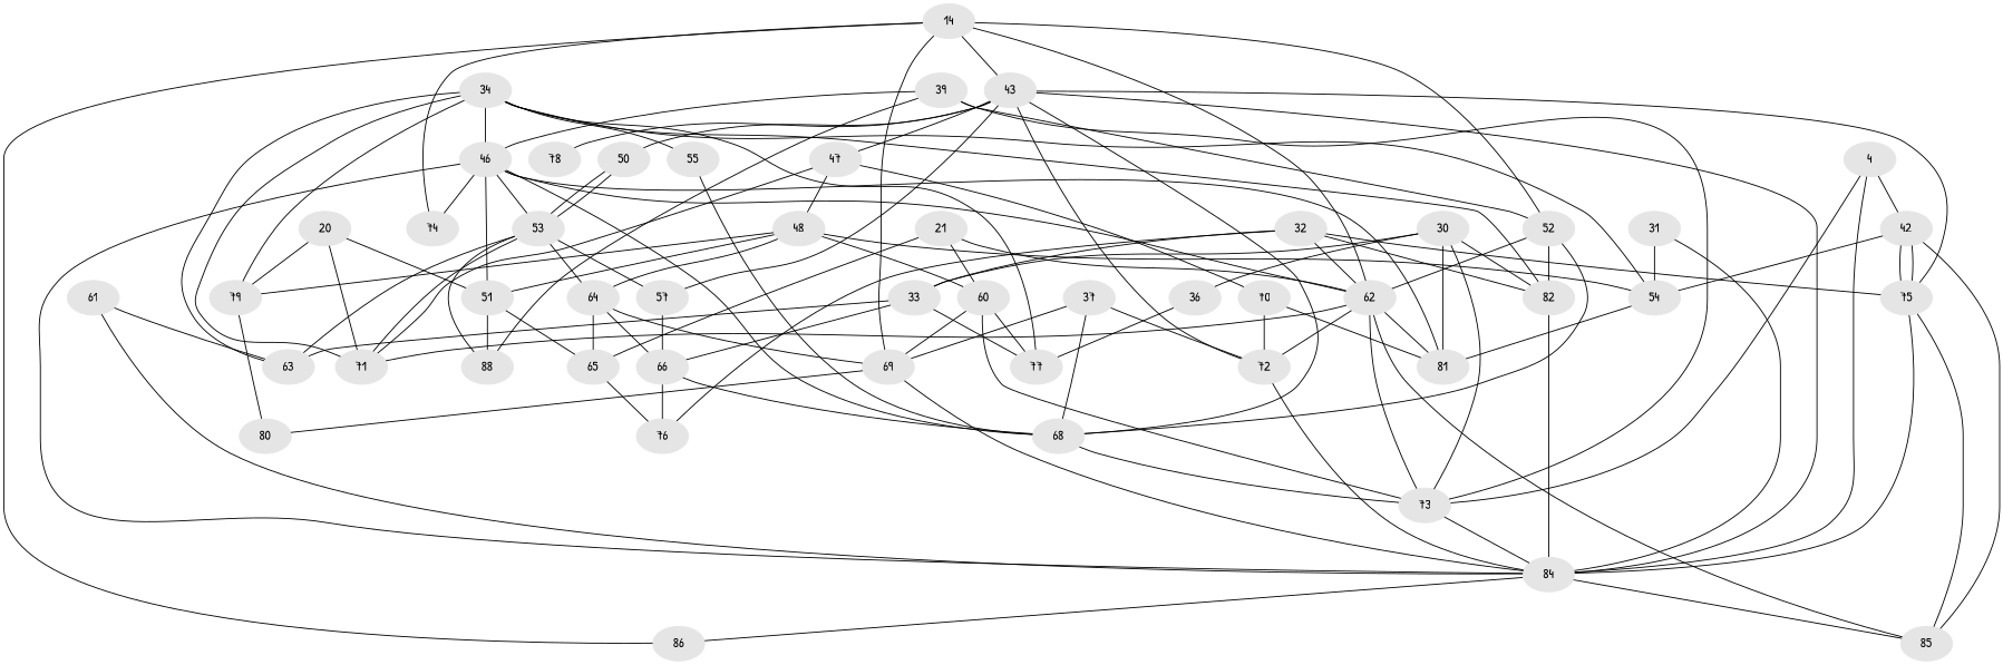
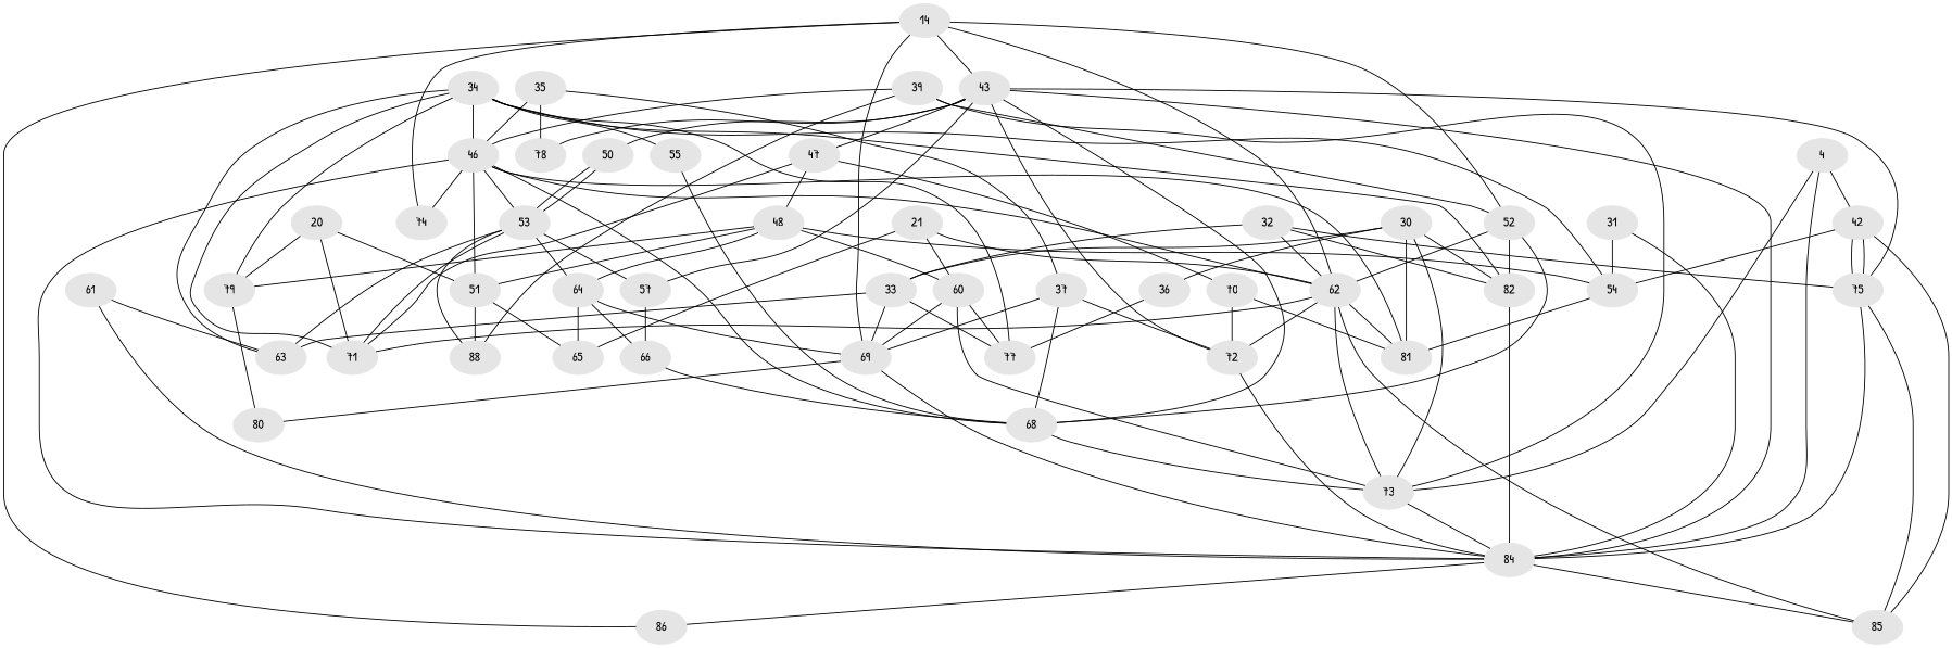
  graph {
    fontname="Patrick Hand"
    node [color=gray90 fontname="Patrick Hand" style=filled]
    edge [fontname="Patrick Hand"]
    4 [super="+2"]
    42
    73 [super="+67+56"]
    84 [super="+3+5+19+40"]
    54 [super="+1"]
    75 [super="+58"]
    85
    86
    14 [super="+8+10"]
    43 [super="+38+13"]
    52
    62 [super="+18+49"]
    69 [super="+6"]
    74
    78
    68 [super="+26+59"]
    72 [super="+7+23"]
    47
    50
    57
    82 [super="+41"]
    71
    81
    80
    20
    51
    79 [super="+44"]
    65
    n29 [label=88]
    21
    60
    77
-   76
    30 [super="+29"]
    33 [super="+24"]
    36
    63 [super="+27"]
    31
    32
    34 [super="+15"]
    46 [super="+45+16+25"]
    55
    53 [super="+11"]
+   35
    37
    39
    48
    70
    66
    64
    61
    4 -- 42
    4 -- 73
    4 -- 84 [weight=2]
    42 -- 54
    42 -- 75
    42 -- 75
    42 -- 85
    73 -- 84
    84 -- 85
    84 -- 86
    54 -- 81
    75 -- 84
    75 -- 85
    14 -- 86
    14 -- 43 [weight=2]
    14 -- 52
    14 -- 62
    14 -- 69 [weight=2]
    14 -- 74
    43 -- 84
    43 -- 75
    43 -- 78
    43 -- 68 [weight=2]
    43 -- 72
    43 -- 47
    43 -- 50
    43 -- 57
    52 -- 62
    52 -- 68
    52 -- 82 [weight=2]
    62 -- 73 [weight=2]
    62 -- 85
    62 -- 72 [weight=3]
    62 -- 71
    62 -- 81
    69 -- 84
    69 -- 80
    68 -- 73 [weight=2]
    72 -- 84 [weight=2]
    47 -- 71
    47 -- 48
    47 -- 70
    50 -- 53
    50 -- 53
    57 -- 66
    82 -- 84
    20 -- 71
    20 -- 51
    20 -- 79
    51 -- 65
    51 -- n29
    79 -- 80
-   65 -- 76
    21 -- 62 [weight=2]
    21 -- 65
    21 -- 60
    60 -- 73
    60 -- 69
    60 -- 77
    30 -- 73 [weight=2]
    30 -- 82
    30 -- 81 [weight=2]
    30 -- 33
    30 -- 36
-   33 -- 66
+   33 -- 69
    33 -- 77
    33 -- 63
    36 -- 77
    31 -- 84
    31 -- 54
    32 -- 75 [weight=2]
    32 -- 62
    32 -- 82
-   32 -- 76
    32 -- 33
    34 -- 54
    34 -- 82
    34 -- 71
    34 -- 79
    34 -- 77
    34 -- 63
    34 -- 46
    34 -- 55
    46 -- 84
    46 -- 62
    46 -- 74
    46 -- 68
    46 -- 81
    46 -- 51
    46 -- 53
    55 -- 68
    53 -- 57
    53 -- 71
    53 -- n29
    53 -- 63
    53 -- 64
+   35 -- 78
+   35 -- 46
+   35 -- 37
    37 -- 69
    37 -- 68
    37 -- 72
    39 -- 73
    39 -- 52
    39 -- n29
    39 -- 46
    48 -- 54
    48 -- 51
    48 -- 79 [weight=2]
    48 -- 60
    48 -- 64
    70 -- 72
    70 -- 81
    66 -- 68
-   66 -- 76
    64 -- 69
    64 -- 65
    64 -- 66
    61 -- 84
    61 -- 63
  }
